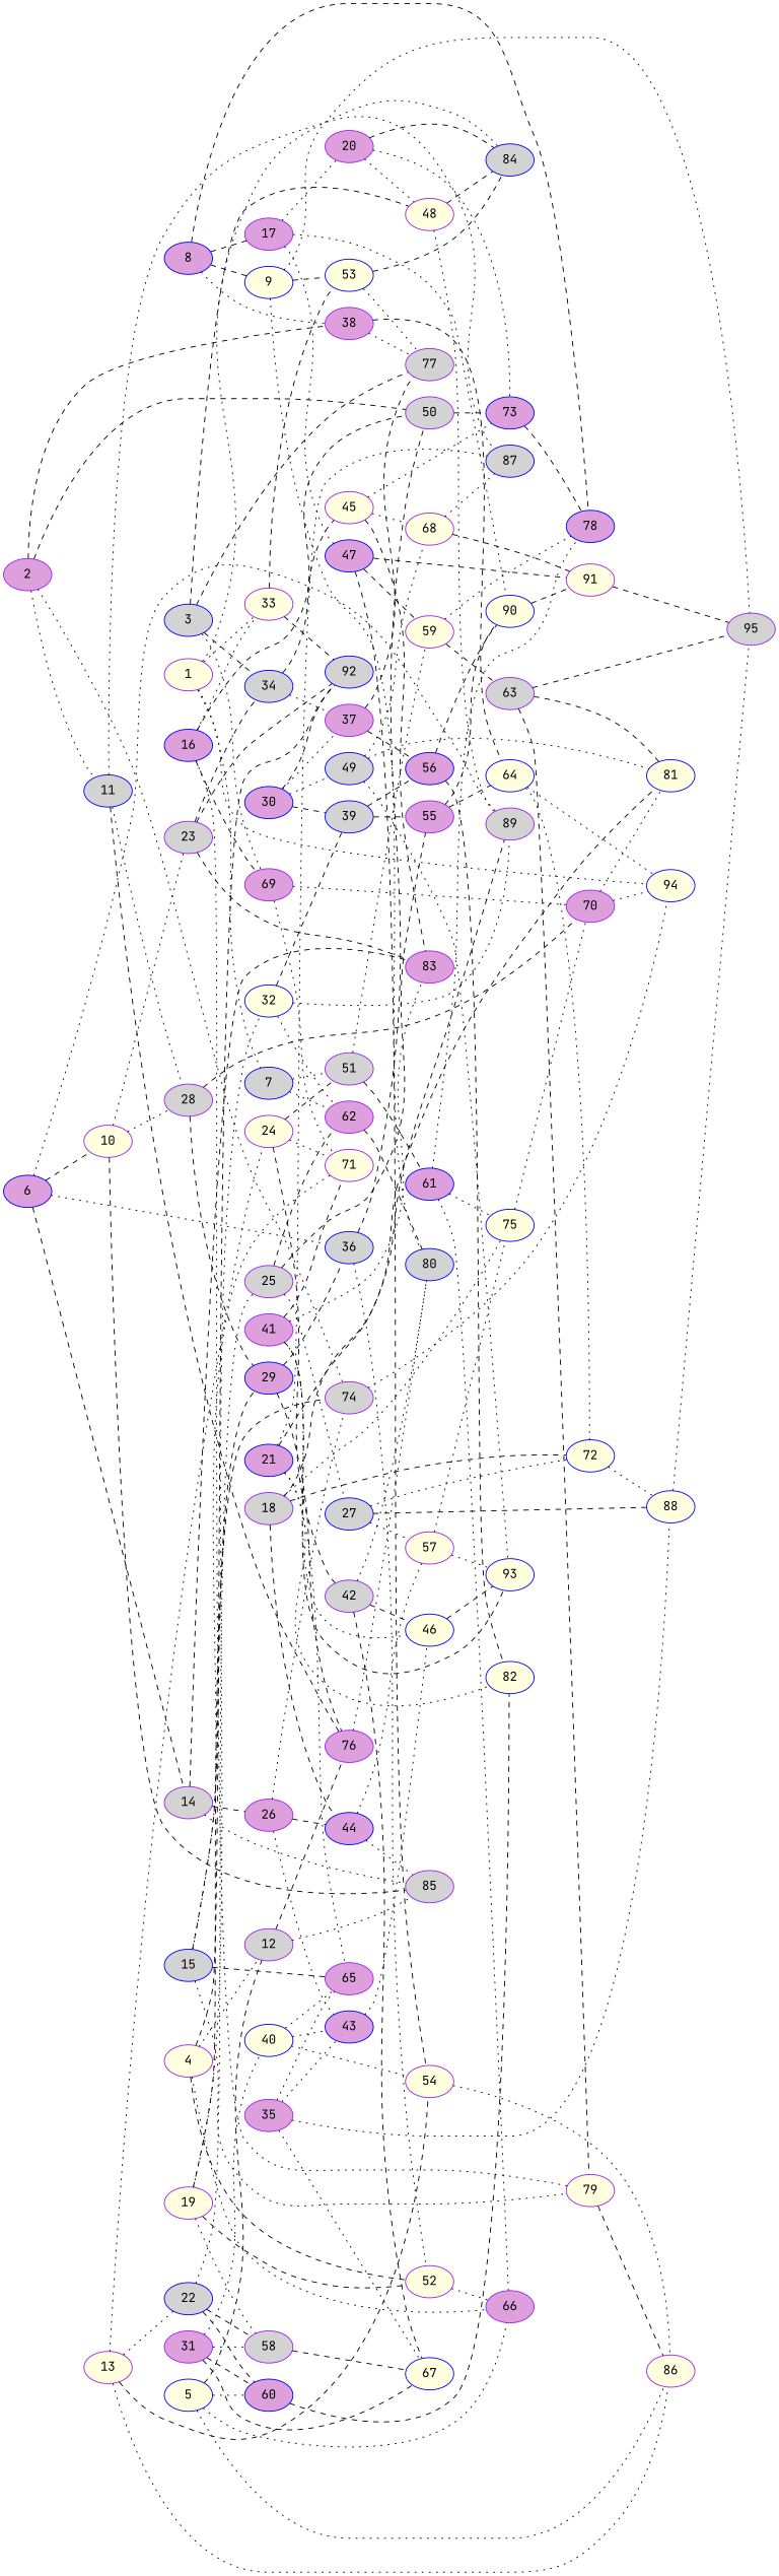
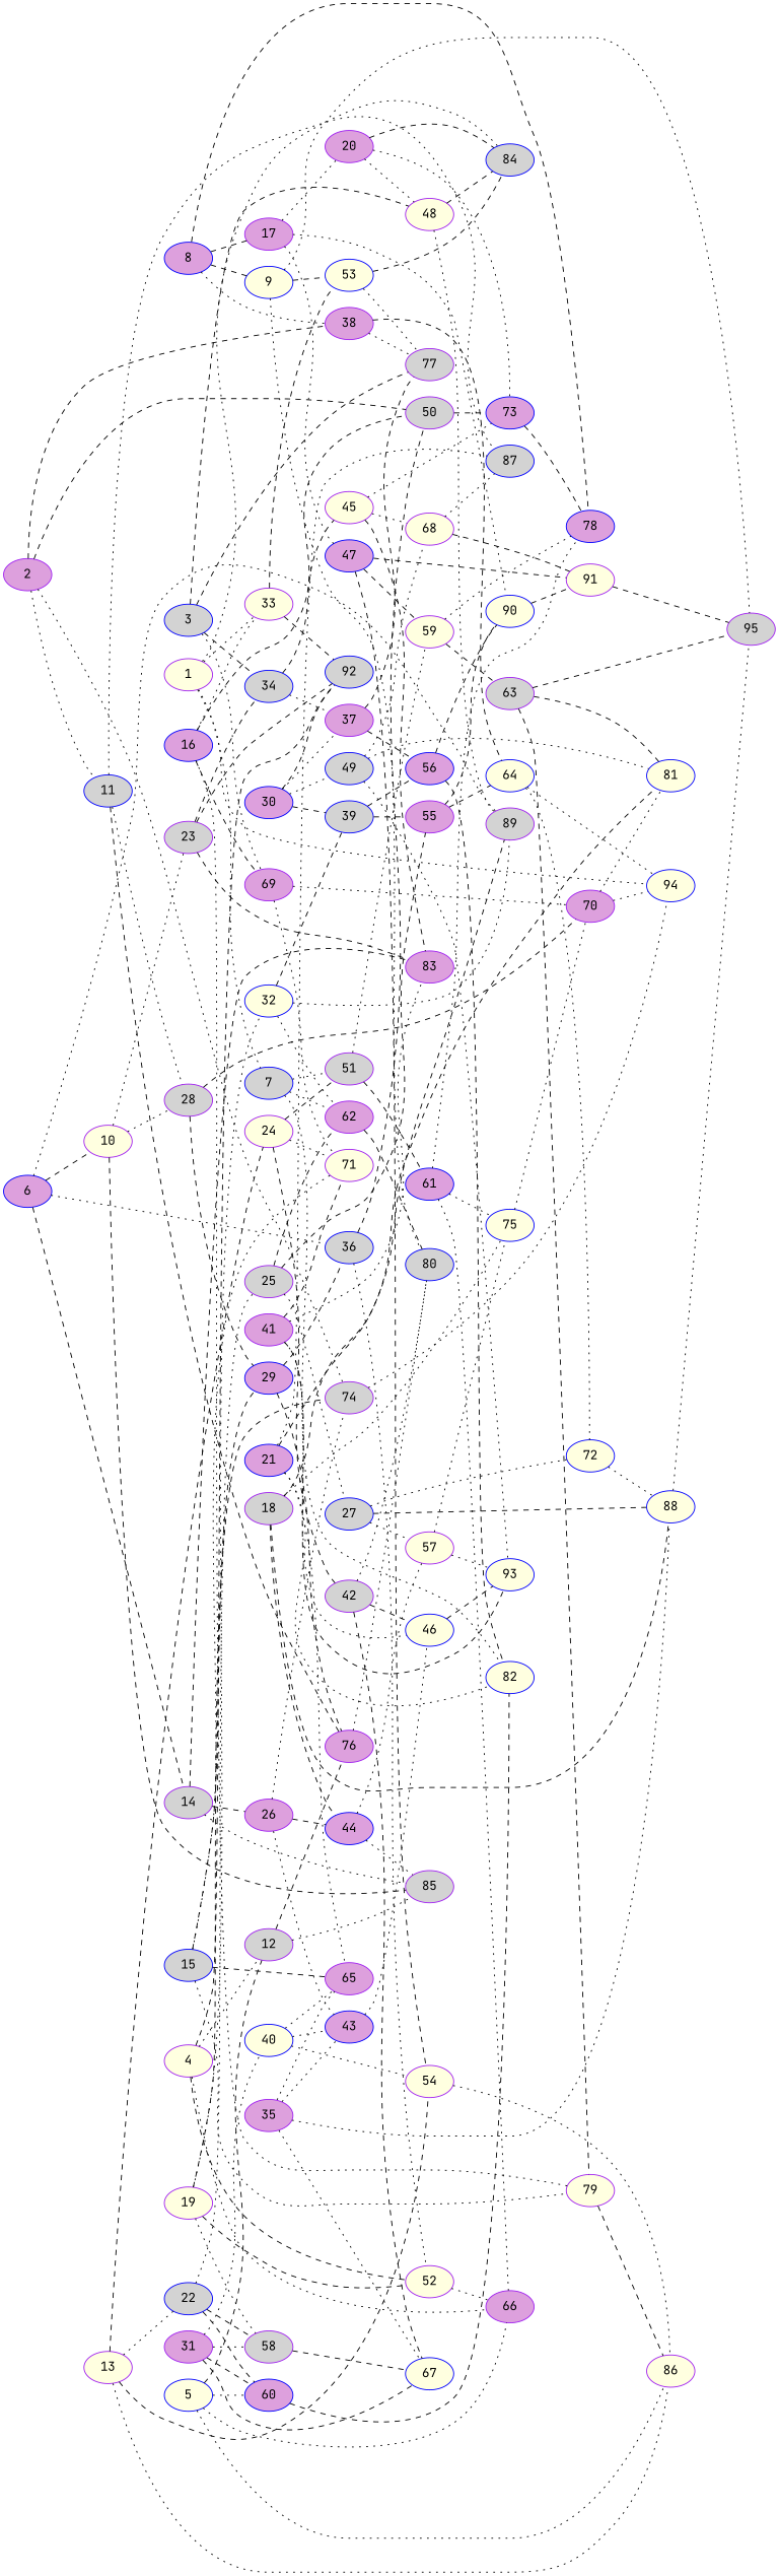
  graph {
    fontname="JetBrains Mono"
    rankdir=LR
    node [color=purple fillcolor=lightyellow fontname="JetBrains Mono" style=filled]
    edge [fontname="JetBrains Mono" style=dotted]
    7 [color=blue fillcolor=lightgrey]
    1
    33
    84 [color=blue fillcolor=lightgrey]
    94 [color=blue]
    51 [fillcolor=lightgrey]
    62 [fillcolor=plum]
    82 [color=blue]
    92 [color=blue fillcolor=lightgrey]
    53 [color=blue]
    2 [fillcolor=plum]
    11 [color=blue fillcolor=lightgrey]
    38 [fillcolor=plum]
    50 [fillcolor=lightgrey]
    74 [fillcolor=lightgrey]
    28 [fillcolor=lightgrey]
    76 [fillcolor=plum]
    87 [color=blue fillcolor=lightgrey]
    77 [fillcolor=lightgrey]
    64 [color=blue]
    73 [color=blue fillcolor=plum]
    3 [color=blue fillcolor=lightgrey]
    34 [color=blue fillcolor=lightgrey]
    48
    69 [fillcolor=plum]
    37 [fillcolor=plum]
    45
    89 [fillcolor=lightgrey]
    71
    70 [fillcolor=plum]
    12 [fillcolor=lightgrey]
    4
    52
    66 [fillcolor=plum]
    85 [fillcolor=lightgrey]
    5 [color=blue]
    60 [color=blue fillcolor=plum]
    86
    6 [color=blue fillcolor=plum]
    10
    14 [fillcolor=lightgrey]
    36 [color=blue fillcolor=lightgrey]
    23 [fillcolor=lightgrey]
    26 [fillcolor=plum]
    83 [fillcolor=plum]
    59
    61 [color=blue fillcolor=plum]
    80 [color=blue fillcolor=lightgrey]
    8 [color=blue fillcolor=plum]
    9 [color=blue]
    17 [fillcolor=plum]
    78 [color=blue fillcolor=plum]
    95 [fillcolor=lightgrey]
    20 [fillcolor=plum]
    47 [color=blue fillcolor=plum]
    90 [color=blue]
    29 [color=blue fillcolor=plum]
    13
    22 [color=blue fillcolor=lightgrey]
    24
    54
    58 [fillcolor=lightgrey]
    25 [fillcolor=lightgrey]
    42 [fillcolor=lightgrey]
    44 [color=blue fillcolor=plum]
    43 [color=blue fillcolor=plum]
    15 [color=blue fillcolor=lightgrey]
    65 [fillcolor=plum]
    79
    16 [color=blue fillcolor=plum]
    91
    18 [fillcolor=lightgrey]
    72 [color=blue]
    75 [color=blue]
    57
    88 [color=blue]
    19
    32 [color=blue]
    39 [color=blue fillcolor=lightgrey]
    67 [color=blue]
    21 [color=blue fillcolor=plum]
    81 [color=blue]
    27 [color=blue fillcolor=lightgrey]
    55 [fillcolor=plum]
    46 [color=blue]
    93 [color=blue]
    30 [color=blue fillcolor=plum]
    49 [color=blue fillcolor=lightgrey]
    56 [color=blue fillcolor=plum]
    68
    31 [fillcolor=plum]
    40 [color=blue]
    35 [fillcolor=plum]
    41 [fillcolor=plum]
    63 [fillcolor=lightgrey]
    7 -- 51
    7 -- 62
+   7 -- 82
    1 -- 7
    1 -- 33
    1 -- 84
    1 -- 94
    33 -- 92 [style=dashed]
    33 -- 53 [style=dashed]
    51 -- 59
    51 -- 61 [style=dashed]
    62 -- 80 [style=dashed]
    53 -- 84 [style=dashed]
    53 -- 77
    2 -- 11
    2 -- 38 [style=dashed]
    2 -- 50 [style=dashed]
    2 -- 74
    11 -- 28
    11 -- 76 [style=dashed]
    11 -- 87
    38 -- 77
    38 -- 64 [style=dashed]
    50 -- 73 [style=dashed]
    74 -- 94
    28 -- 70 [style=dashed]
    28 -- 29 [style=dashed]
    76 -- 80
    64 -- 94
    64 -- 72
    73 -- 78 [style=dashed]
    3 -- 77 [style=dashed]
    3 -- 34 [style=dashed]
    3 -- 48 [style=dashed]
    3 -- 69
    34 -- 37
    34 -- 45 [style=dashed]
    48 -- 84 [style=dashed]
    48 -- 89
    69 -- 71
    69 -- 70
    37 -- 77 [style=dashed]
    37 -- 56 [style=dashed]
    45 -- 73
    45 -- 83 [style=dashed]
    45 -- 68
    70 -- 94
    70 -- 81
    12 -- 76 [style=dashed]
    12 -- 85
    4 -- 92 [style=dashed]
    4 -- 12
    4 -- 52 [style=dashed]
    4 -- 66
    52 -- 66
    5 -- 12 [style=dashed]
    5 -- 66
    5 -- 60
    5 -- 86
    60 -- 82 [style=dashed]
    6 -- 89
    6 -- 10 [style=dashed]
    6 -- 14 [style=dashed]
    6 -- 36
    10 -- 28
    10 -- 85 [style=dashed]
    10 -- 23
    14 -- 85
    14 -- 26 [style=dashed]
    14 -- 83 [style=dashed]
    36 -- 50 [style=dashed]
    36 -- 52
    23 -- 92 [style=dashed]
    23 -- 34 [style=dashed]
    23 -- 83 [style=dashed]
    26 -- 74
    26 -- 44 [style=dashed]
    26 -- 43
    59 -- 78
    59 -- 63 [style=dashed]
    61 -- 66
    61 -- 78
    61 -- 75
    8 -- 38
    8 -- 9 [style=dashed]
    8 -- 17 [style=dashed]
    8 -- 78 [style=dashed]
    9 -- 53 [style=dashed]
    9 -- 80
    9 -- 95
    17 -- 20
    17 -- 47
    17 -- 90
    20 -- 84 [style=dashed]
    20 -- 73
    20 -- 48
    47 -- 59 [style=dashed]
    47 -- 54 [style=dashed]
    47 -- 91 [style=dashed]
    90 -- 91 [style=dashed]
    29 -- 76 [style=dashed]
    29 -- 36 [style=dashed]
    13 -- 86
    13 -- 22
-   13 -- 24
+   13 -- 24 [style=dashed]
    13 -- 54 [style=dashed]
    22 -- 60 [style=dashed]
    22 -- 58 [style=dashed]
    22 -- 25
    24 -- 51 [style=dashed]
    24 -- 71
    24 -- 42 [style=dashed]
    54 -- 86
    58 -- 67 [style=dashed]
    25 -- 62 [style=dashed]
    25 -- 27
    25 -- 55 [style=dashed]
    42 -- 80
    42 -- 67 [style=dashed]
    42 -- 46 [style=dashed]
    44 -- 85
    44 -- 57
    43 -- 46
    15 -- 71
    15 -- 29 [style=dashed]
    15 -- 65 [style=dashed]
    15 -- 79
    79 -- 86 [style=dashed]
    16 -- 33
    16 -- 50 [style=dashed]
    16 -- 69 [style=dashed]
    16 -- 79
    91 -- 95 [style=dashed]
    18 -- 89 [style=dashed]
    18 -- 44 [style=dashed]
-   18 -- 72 [style=dashed]
+   18 -- 88 [style=dashed]
    18 -- 75
    72 -- 88
    75 -- 70
    57 -- 75
    57 -- 93
    88 -- 95
    19 -- 74 [style=dashed]
    19 -- 52 [style=dashed]
    19 -- 58
    19 -- 32
    32 -- 62
    32 -- 89
    32 -- 39 [style=dashed]
    39 -- 55 [style=dashed]
    39 -- 56 [style=dashed]
    21 -- 82
    21 -- 87
    21 -- 65
    21 -- 81 [style=dashed]
    27 -- 72
    27 -- 57
    27 -- 88 [style=dashed]
    55 -- 64 [style=dashed]
    55 -- 90 [style=dashed]
    46 -- 93 [style=dashed]
    30 -- 92 [style=dashed]
    30 -- 37
    30 -- 39 [style=dashed]
    30 -- 49
    49 -- 81
    49 -- 93
    49 -- 68
    56 -- 82 [style=dashed]
    56 -- 90 [style=dashed]
    68 -- 87
    68 -- 91 [style=dashed]
    31 -- 60 [style=dashed]
    31 -- 58
    31 -- 67 [style=dashed]
    31 -- 40
    40 -- 54
    40 -- 43
    40 -- 65
    35 -- 43
    35 -- 65
    35 -- 88
    35 -- 67
    41 -- 71 [style=dashed]
    41 -- 83
    41 -- 46
    41 -- 93 [style=dashed]
    63 -- 95 [style=dashed]
    63 -- 79 [style=dashed]
    63 -- 81 [style=dashed]
  }
